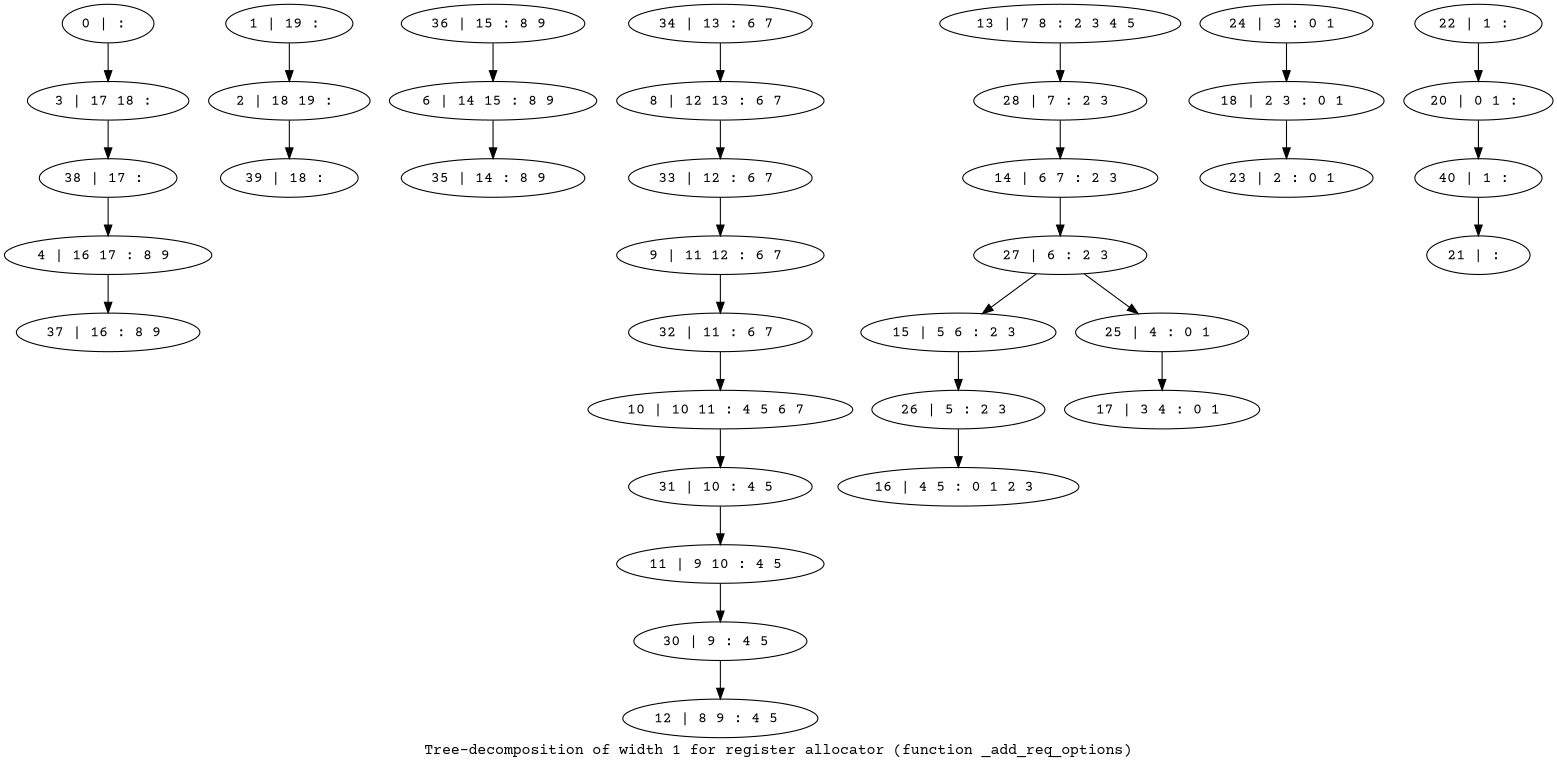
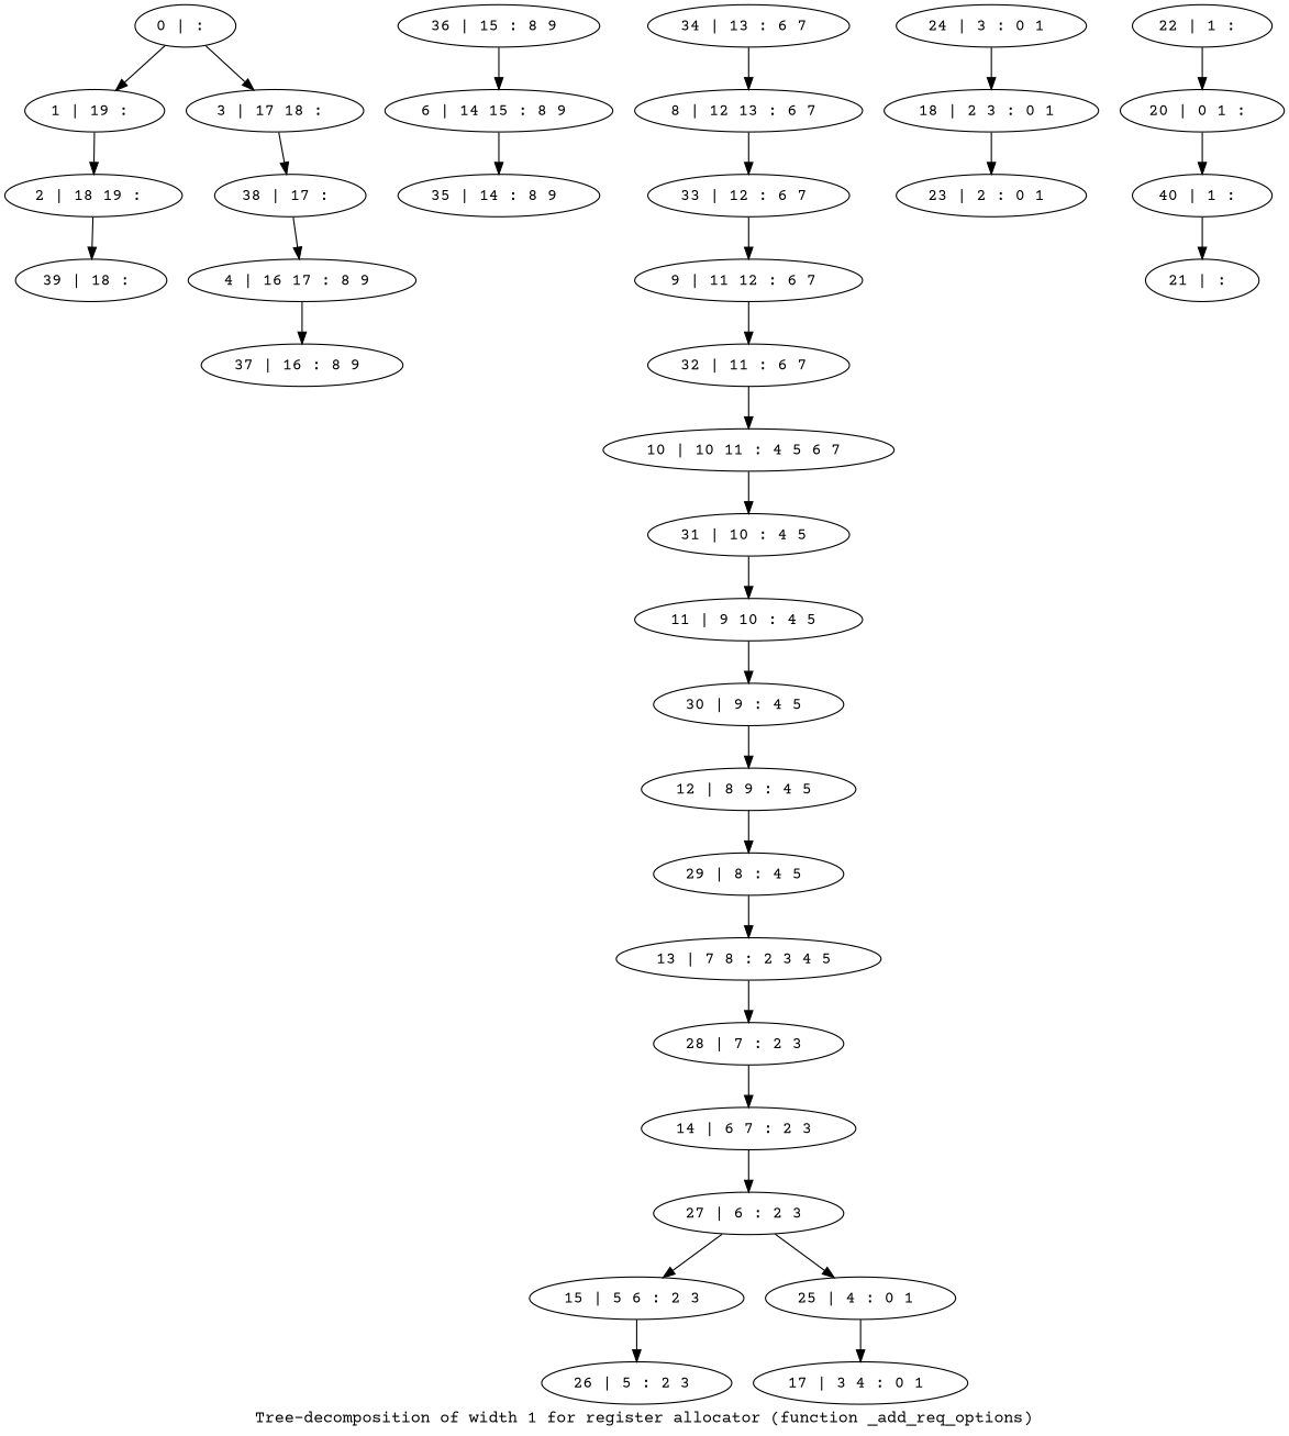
  digraph {
    fontname="Courier Prime"
    label="Tree-decomposition of width 1 for register allocator (function _add_req_options)"
    node [fontname="Courier Prime"]
    edge [fontname="Courier Prime"]
    n1 [label="0 | : "]
    n2 [label="1 | 19 : "]
    n3 [label="3 | 17 18 : "]
    n4 [label="2 | 18 19 : "]
    n5 [label="39 | 18 : "]
    n6 [label="38 | 17 : "]
    n7 [label="4 | 16 17 : 8 9 "]
    n8 [label="37 | 16 : 8 9 "]
    n9 [label="36 | 15 : 8 9 "]
    n10 [label="6 | 14 15 : 8 9 "]
    n11 [label="35 | 14 : 8 9 "]
    n12 [label="34 | 13 : 6 7 "]
    n13 [label="8 | 12 13 : 6 7 "]
    n14 [label="33 | 12 : 6 7 "]
    n15 [label="9 | 11 12 : 6 7 "]
    n16 [label="32 | 11 : 6 7 "]
    n17 [label="10 | 10 11 : 4 5 6 7 "]
    n18 [label="31 | 10 : 4 5 "]
    n19 [label="11 | 9 10 : 4 5 "]
    n20 [label="30 | 9 : 4 5 "]
    n21 [label="12 | 8 9 : 4 5 "]
+   n22 [label="29 | 8 : 4 5 "]
    n23 [label="13 | 7 8 : 2 3 4 5 "]
    n24 [label="28 | 7 : 2 3 "]
    n25 [label="14 | 6 7 : 2 3 "]
    n26 [label="27 | 6 : 2 3 "]
    n27 [label="15 | 5 6 : 2 3 "]
    n28 [label="25 | 4 : 0 1 "]
    n29 [label="26 | 5 : 2 3 "]
-   n30 [label="16 | 4 5 : 0 1 2 3 "]
    n31 [label="17 | 3 4 : 0 1 "]
    n32 [label="24 | 3 : 0 1 "]
    n33 [label="18 | 2 3 : 0 1 "]
    n34 [label="23 | 2 : 0 1 "]
    n35 [label="22 | 1 : "]
    n36 [label="20 | 0 1 : "]
    n37 [label="40 | 1 : "]
    n38 [label="21 | : "]
+   n1 -> n2
    n1 -> n3
    n2 -> n4
    n3 -> n6
    n4 -> n5
    n6 -> n7
    n7 -> n8
    n9 -> n10
    n10 -> n11
    n12 -> n13
    n13 -> n14
    n14 -> n15
    n15 -> n16
    n16 -> n17
    n17 -> n18
    n18 -> n19
    n19 -> n20
    n20 -> n21
+   n21 -> n22
+   n22 -> n23
    n23 -> n24
    n24 -> n25
    n25 -> n26
    n26 -> n27
    n26 -> n28
    n27 -> n29
    n28 -> n31
-   n29 -> n30
    n32 -> n33
    n33 -> n34
    n35 -> n36
    n36 -> n37
    n37 -> n38
  }
